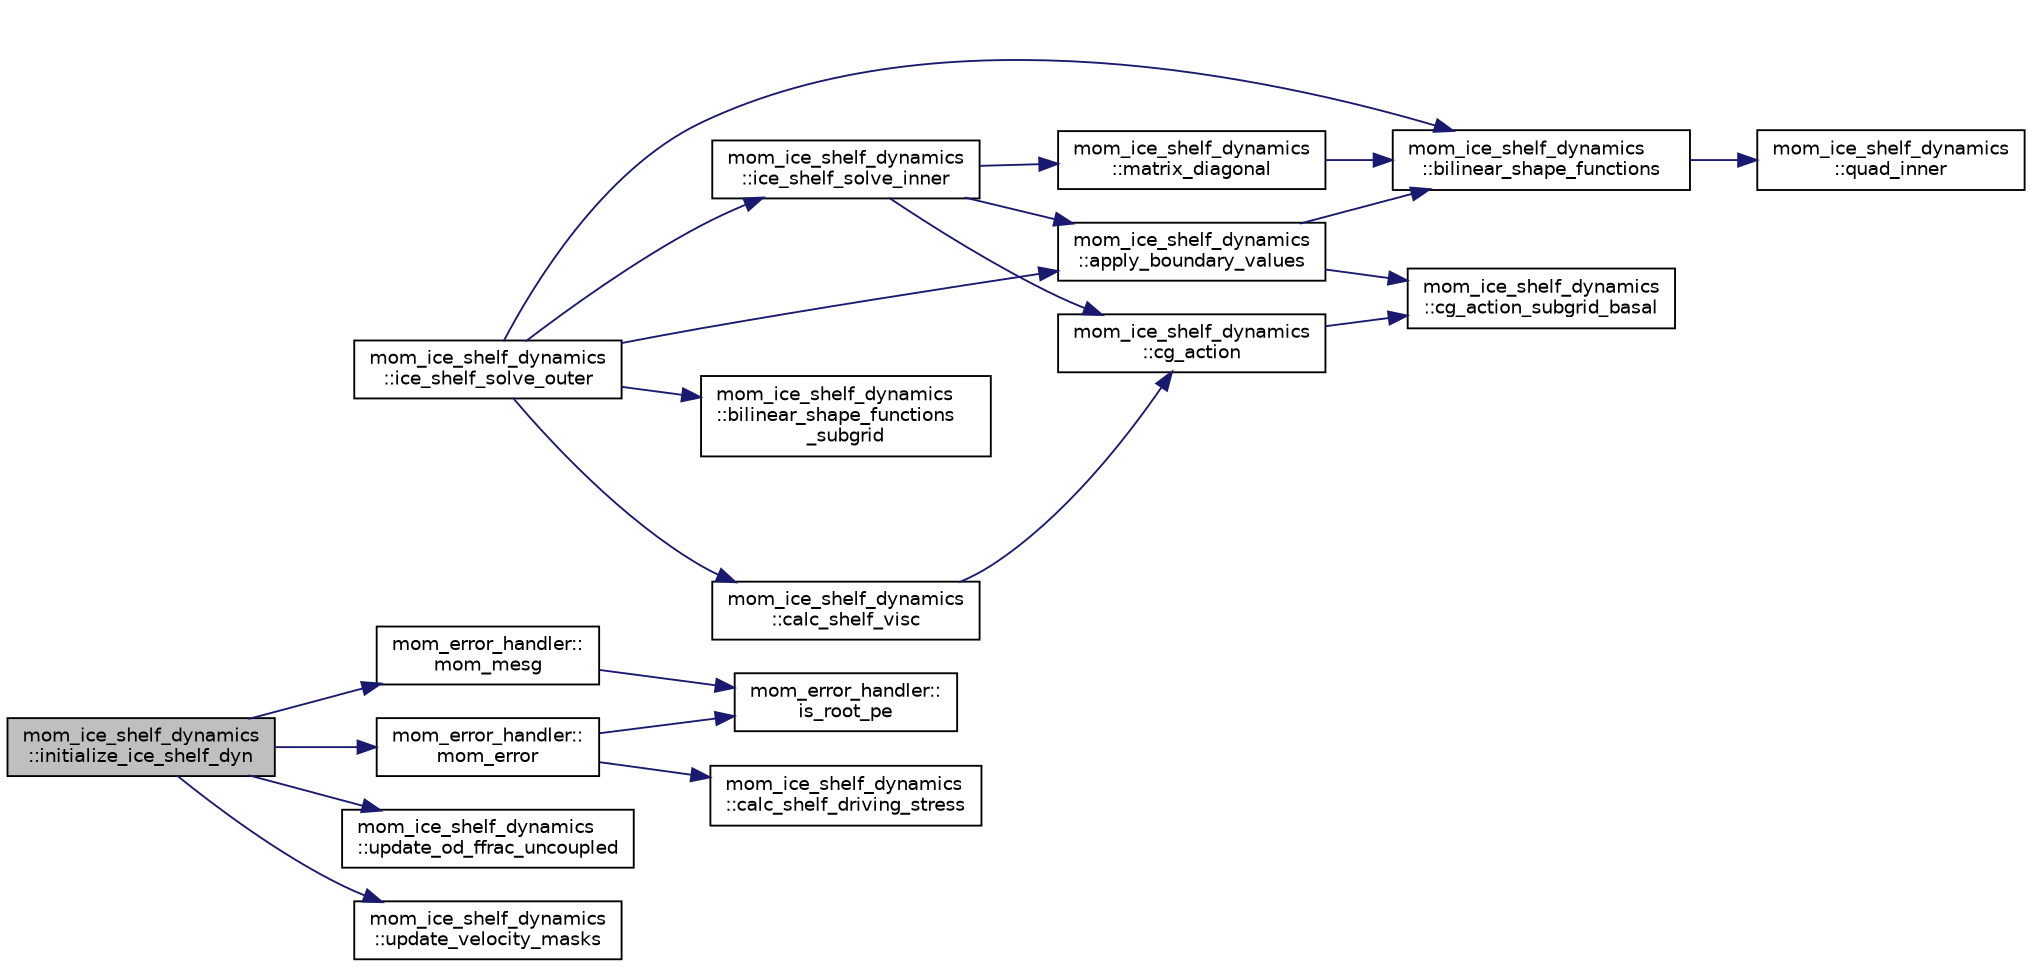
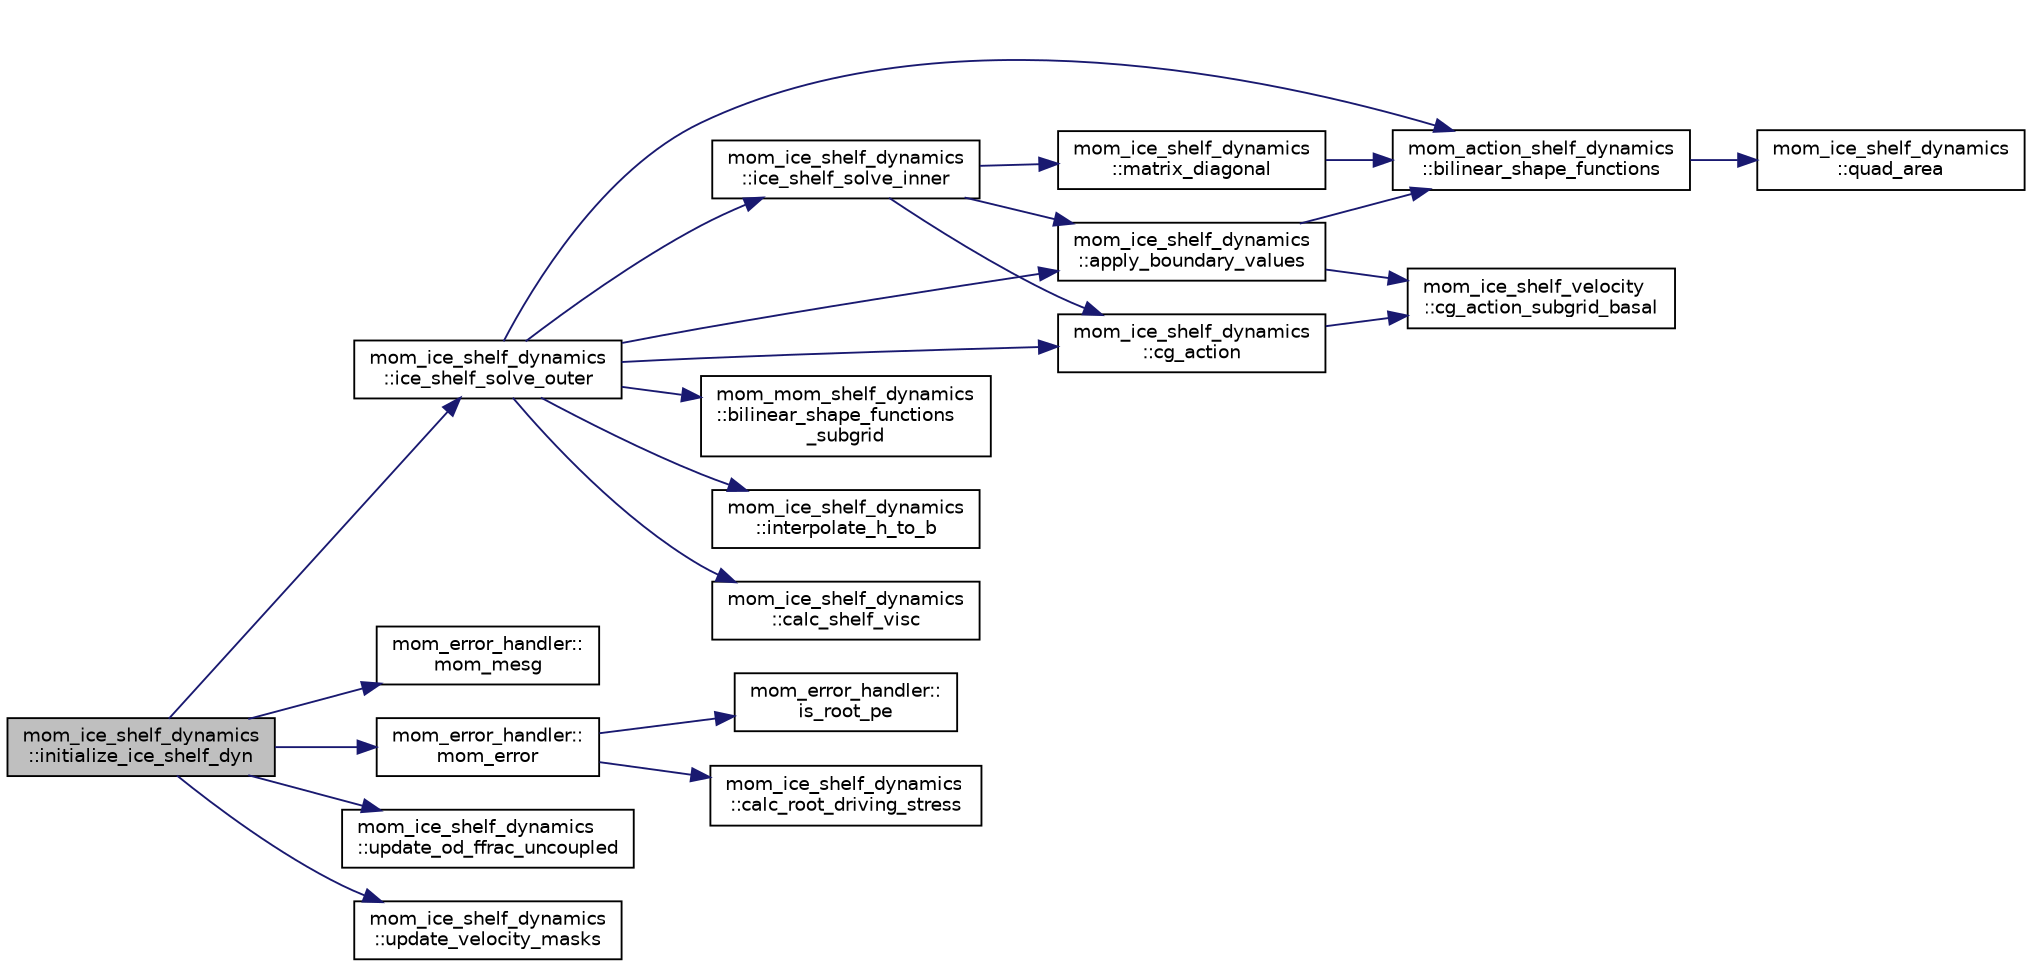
  digraph {
    rankdir=LR
    node [color=black fillcolor=white fontname=Helvetica fontsize=10 shape=record style=filled]
    edge [color=midnightblue fontname=Helvetica fontsize=10 labelfontname=Helvetica labelfontsize=10 style=solid]
    n1 [fillcolor=grey75 fontcolor=black height=0.2 label="mom_ice_shelf_dynamics\l::initialize_ice_shelf_dyn" width=0.4]
    n2 [height=0.2 label="mom_ice_shelf_dynamics\l::ice_shelf_solve_outer" width=0.4]
    n3 [height=0.2 label="mom_error_handler::\lmom_mesg" width=0.4]
    n4 [height=0.2 label="mom_error_handler::\lmom_error" width=0.4]
    n5 [height=0.2 label="mom_ice_shelf_dynamics\l::update_od_ffrac_uncoupled" width=0.4]
    n6 [height=0.2 label="mom_ice_shelf_dynamics\l::update_velocity_masks" width=0.4]
    n7 [height=0.2 label="mom_ice_shelf_dynamics\l::apply_boundary_values" width=0.4]
-   n8 [height=0.2 label="mom_ice_shelf_dynamics\l::bilinear_shape_functions" width=0.4]
-   n9 [height=0.2 label="mom_ice_shelf_dynamics\l::bilinear_shape_functions\l_subgrid" width=0.4]
+   n8 [height=0.2 label="mom_action_shelf_dynamics\l::bilinear_shape_functions" width=0.4]
+   n9 [height=0.2 label="mom_mom_shelf_dynamics\l::bilinear_shape_functions\l_subgrid" width=0.4]
    n10 [height=0.2 label="mom_ice_shelf_dynamics\l::calc_shelf_visc" width=0.4]
    n11 [height=0.2 label="mom_ice_shelf_dynamics\l::cg_action" width=0.4]
    n12 [height=0.2 label="mom_ice_shelf_dynamics\l::ice_shelf_solve_inner" width=0.4]
+   n13 [height=0.2 label="mom_ice_shelf_dynamics\l::interpolate_h_to_b" width=0.4]
    n14 [height=0.2 label="mom_error_handler::\lis_root_pe" width=0.4]
-   n15 [height=0.2 label="mom_ice_shelf_dynamics\l::calc_shelf_driving_stress" width=0.4]
-   n16 [height=0.2 label="mom_ice_shelf_dynamics\l::cg_action_subgrid_basal" width=0.4]
-   n17 [height=0.2 label="mom_ice_shelf_dynamics\l::quad_inner" width=0.4]
+   n15 [height=0.2 label="mom_ice_shelf_dynamics\l::calc_root_driving_stress" width=0.4]
+   n16 [height=0.2 label="mom_ice_shelf_velocity\l::cg_action_subgrid_basal" width=0.4]
+   n17 [height=0.2 label="mom_ice_shelf_dynamics\l::quad_area" width=0.4]
    n18 [height=0.2 label="mom_ice_shelf_dynamics\l::matrix_diagonal" width=0.4]
+   n1 -> n2
    n1 -> n3
    n1 -> n4
    n1 -> n5
    n1 -> n6
    n2 -> n7
    n2 -> n8
    n2 -> n9
    n2 -> n10
-   n10 -> n11
+   n2 -> n11
    n2 -> n12
-   n3 -> n14
+   n2 -> n13
    n4 -> n14
    n4 -> n15
    n7 -> n8
    n7 -> n16
    n8 -> n17
    n11 -> n16
    n12 -> n7
    n12 -> n11
    n12 -> n18
    n18 -> n8
  }
